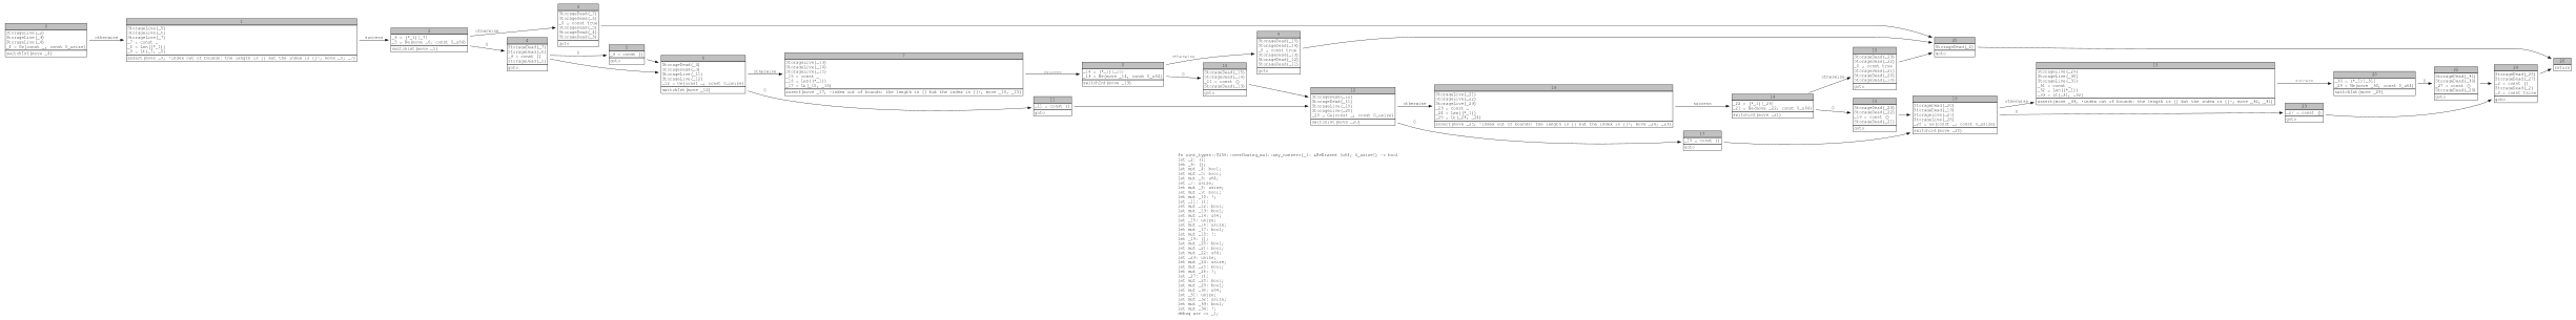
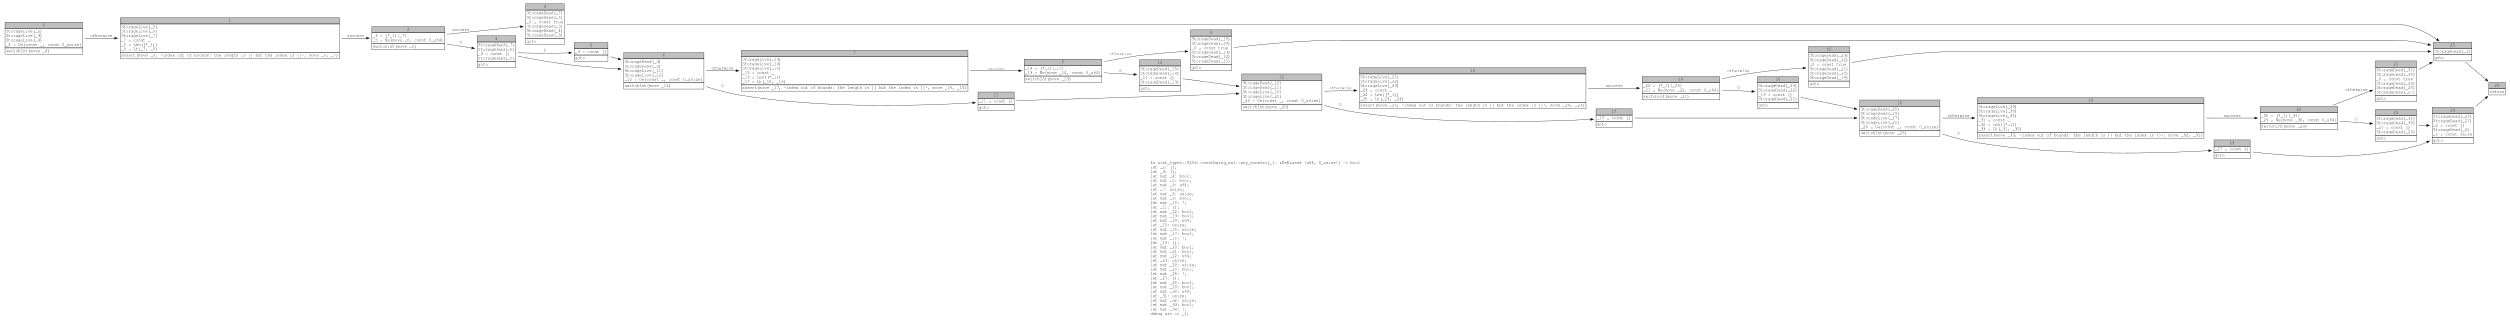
  digraph {
    fontname="Courier, monospace"
    label=<fn uint_types::U256::overflowing_mul::any_nonzero(_1: &amp;ReErased [u64; 4_usize]) -&gt; bool<br align="left"/>let _2: ();<br align="left"/>let _3: ();<br align="left"/>let mut _4: bool;<br align="left"/>let mut _5: bool;<br align="left"/>let mut _6: u64;<br align="left"/>let _7: usize;<br align="left"/>let mut _8: usize;<br align="left"/>let mut _9: bool;<br align="left"/>let mut _10: !;<br align="left"/>let _11: ();<br align="left"/>let mut _12: bool;<br align="left"/>let mut _13: bool;<br align="left"/>let mut _14: u64;<br align="left"/>let _15: usize;<br align="left"/>let mut _16: usize;<br align="left"/>let mut _17: bool;<br align="left"/>let mut _18: !;<br align="left"/>let _19: ();<br align="left"/>let mut _20: bool;<br align="left"/>let mut _21: bool;<br align="left"/>let mut _22: u64;<br align="left"/>let _23: usize;<br align="left"/>let mut _24: usize;<br align="left"/>let mut _25: bool;<br align="left"/>let mut _26: !;<br align="left"/>let _27: ();<br align="left"/>let mut _28: bool;<br align="left"/>let mut _29: bool;<br align="left"/>let mut _30: u64;<br align="left"/>let _31: usize;<br align="left"/>let mut _32: usize;<br align="left"/>let mut _33: bool;<br align="left"/>let mut _34: !;<br align="left"/>debug arr =&gt; _1;<br align="left"/>>
    rankdir=LR
    node [fontname="Courier, monospace" shape=none]
    edge [fontname="Courier, monospace"]
    n1 [label=<<table border="0" cellborder="1" cellspacing="0"><tr><td bgcolor="gray" align="center" colspan="1">0</td></tr><tr><td align="left" balign="left">StorageLive(_2)<br/>StorageLive(_3)<br/>StorageLive(_4)<br/>_4 = Ge(const _, const 0_usize)<br/></td></tr><tr><td align="left">switchInt(move _4)</td></tr></table>>]
    n2 [label=<<table border="0" cellborder="1" cellspacing="0"><tr><td bgcolor="gray" align="center" colspan="1">1</td></tr><tr><td align="left" balign="left">StorageLive(_5)<br/>StorageLive(_6)<br/>StorageLive(_7)<br/>_7 = const _<br/>_8 = Len((*_1))<br/>_9 = Lt(_7, _8)<br/></td></tr><tr><td align="left">assert(move _9, &quot;index out of bounds: the length is {} but the index is {}&quot;, move _8, _7)</td></tr></table>>]
    n3 [label=<<table border="0" cellborder="1" cellspacing="0"><tr><td bgcolor="gray" align="center" colspan="1">2</td></tr><tr><td align="left" balign="left">_6 = (*_1)[_7]<br/>_5 = Ne(move _6, const 0_u64)<br/></td></tr><tr><td align="left">switchInt(move _5)</td></tr></table>>]
    n4 [label=<<table border="0" cellborder="1" cellspacing="0"><tr><td bgcolor="gray" align="center" colspan="1">5</td></tr><tr><td align="left" balign="left">_3 = const ()<br/></td></tr><tr><td align="left">goto</td></tr></table>>]
    n5 [label=<<table border="0" cellborder="1" cellspacing="0"><tr><td bgcolor="gray" align="center" colspan="1">6</td></tr><tr><td align="left" balign="left">StorageDead(_4)<br/>StorageDead(_3)<br/>StorageLive(_11)<br/>StorageLive(_12)<br/>_12 = Ge(const _, const 0_usize)<br/></td></tr><tr><td align="left">switchInt(move _12)</td></tr></table>>]
    n6 [label=<<table border="0" cellborder="1" cellspacing="0"><tr><td bgcolor="gray" align="center" colspan="1">3</td></tr><tr><td align="left" balign="left">StorageDead(_7)<br/>StorageDead(_6)<br/>_0 = const true<br/>StorageDead(_5)<br/>StorageDead(_4)<br/>StorageDead(_3)<br/></td></tr><tr><td align="left">goto</td></tr></table>>]
    n7 [label=<<table border="0" cellborder="1" cellspacing="0"><tr><td bgcolor="gray" align="center" colspan="1">4</td></tr><tr><td align="left" balign="left">StorageDead(_7)<br/>StorageDead(_6)<br/>_3 = const ()<br/>StorageDead(_5)<br/></td></tr><tr><td align="left">goto</td></tr></table>>]
    n8 [label=<<table border="0" cellborder="1" cellspacing="0"><tr><td bgcolor="gray" align="center" colspan="1">25</td></tr><tr><td align="left" balign="left">StorageDead(_2)<br/></td></tr><tr><td align="left">goto</td></tr></table>>]
    n9 [label=<<table border="0" cellborder="1" cellspacing="0"><tr><td bgcolor="gray" align="center" colspan="1">26</td></tr><tr><td align="left">return</td></tr></table>>]
    n10 [label=<<table border="0" cellborder="1" cellspacing="0"><tr><td bgcolor="gray" align="center" colspan="1">7</td></tr><tr><td align="left" balign="left">StorageLive(_13)<br/>StorageLive(_14)<br/>StorageLive(_15)<br/>_15 = const _<br/>_16 = Len((*_1))<br/>_17 = Lt(_15, _16)<br/></td></tr><tr><td align="left">assert(move _17, &quot;index out of bounds: the length is {} but the index is {}&quot;, move _16, _15)</td></tr></table>>]
    n11 [label=<<table border="0" cellborder="1" cellspacing="0"><tr><td bgcolor="gray" align="center" colspan="1">11</td></tr><tr><td align="left" balign="left">_11 = const ()<br/></td></tr><tr><td align="left">goto</td></tr></table>>]
    n12 [label=<<table border="0" cellborder="1" cellspacing="0"><tr><td bgcolor="gray" align="center" colspan="1">8</td></tr><tr><td align="left" balign="left">_14 = (*_1)[_15]<br/>_13 = Ne(move _14, const 0_u64)<br/></td></tr><tr><td align="left">switchInt(move _13)</td></tr></table>>]
    n13 [label=<<table border="0" cellborder="1" cellspacing="0"><tr><td bgcolor="gray" align="center" colspan="1">12</td></tr><tr><td align="left" balign="left">StorageDead(_12)<br/>StorageDead(_11)<br/>StorageLive(_19)<br/>StorageLive(_20)<br/>_20 = Ge(const _, const 0_usize)<br/></td></tr><tr><td align="left">switchInt(move _20)</td></tr></table>>]
    n14 [label=<<table border="0" cellborder="1" cellspacing="0"><tr><td bgcolor="gray" align="center" colspan="1">9</td></tr><tr><td align="left" balign="left">StorageDead(_15)<br/>StorageDead(_14)<br/>_0 = const true<br/>StorageDead(_13)<br/>StorageDead(_12)<br/>StorageDead(_11)<br/></td></tr><tr><td align="left">goto</td></tr></table>>]
    n15 [label=<<table border="0" cellborder="1" cellspacing="0"><tr><td bgcolor="gray" align="center" colspan="1">10</td></tr><tr><td align="left" balign="left">StorageDead(_15)<br/>StorageDead(_14)<br/>_11 = const ()<br/>StorageDead(_13)<br/></td></tr><tr><td align="left">goto</td></tr></table>>]
    n16 [label=<<table border="0" cellborder="1" cellspacing="0"><tr><td bgcolor="gray" align="center" colspan="1">13</td></tr><tr><td align="left" balign="left">StorageLive(_21)<br/>StorageLive(_22)<br/>StorageLive(_23)<br/>_23 = const _<br/>_24 = Len((*_1))<br/>_25 = Lt(_23, _24)<br/></td></tr><tr><td align="left">assert(move _25, &quot;index out of bounds: the length is {} but the index is {}&quot;, move _24, _23)</td></tr></table>>]
    n17 [label=<<table border="0" cellborder="1" cellspacing="0"><tr><td bgcolor="gray" align="center" colspan="1">17</td></tr><tr><td align="left" balign="left">_19 = const ()<br/></td></tr><tr><td align="left">goto</td></tr></table>>]
    n18 [label=<<table border="0" cellborder="1" cellspacing="0"><tr><td bgcolor="gray" align="center" colspan="1">14</td></tr><tr><td align="left" balign="left">_22 = (*_1)[_23]<br/>_21 = Ne(move _22, const 0_u64)<br/></td></tr><tr><td align="left">switchInt(move _21)</td></tr></table>>]
    n19 [label=<<table border="0" cellborder="1" cellspacing="0"><tr><td bgcolor="gray" align="center" colspan="1">18</td></tr><tr><td align="left" balign="left">StorageDead(_20)<br/>StorageDead(_19)<br/>StorageLive(_27)<br/>StorageLive(_28)<br/>_28 = Ge(const _, const 0_usize)<br/></td></tr><tr><td align="left">switchInt(move _28)</td></tr></table>>]
    n20 [label=<<table border="0" cellborder="1" cellspacing="0"><tr><td bgcolor="gray" align="center" colspan="1">15</td></tr><tr><td align="left" balign="left">StorageDead(_23)<br/>StorageDead(_22)<br/>_0 = const true<br/>StorageDead(_21)<br/>StorageDead(_20)<br/>StorageDead(_19)<br/></td></tr><tr><td align="left">goto</td></tr></table>>]
    n21 [label=<<table border="0" cellborder="1" cellspacing="0"><tr><td bgcolor="gray" align="center" colspan="1">16</td></tr><tr><td align="left" balign="left">StorageDead(_23)<br/>StorageDead(_22)<br/>_19 = const ()<br/>StorageDead(_21)<br/></td></tr><tr><td align="left">goto</td></tr></table>>]
    n22 [label=<<table border="0" cellborder="1" cellspacing="0"><tr><td bgcolor="gray" align="center" colspan="1">19</td></tr><tr><td align="left" balign="left">StorageLive(_29)<br/>StorageLive(_30)<br/>StorageLive(_31)<br/>_31 = const _<br/>_32 = Len((*_1))<br/>_33 = Lt(_31, _32)<br/></td></tr><tr><td align="left">assert(move _33, &quot;index out of bounds: the length is {} but the index is {}&quot;, move _32, _31)</td></tr></table>>]
    n23 [label=<<table border="0" cellborder="1" cellspacing="0"><tr><td bgcolor="gray" align="center" colspan="1">23</td></tr><tr><td align="left" balign="left">_27 = const ()<br/></td></tr><tr><td align="left">goto</td></tr></table>>]
    n24 [label=<<table border="0" cellborder="1" cellspacing="0"><tr><td bgcolor="gray" align="center" colspan="1">20</td></tr><tr><td align="left" balign="left">_30 = (*_1)[_31]<br/>_29 = Ne(move _30, const 0_u64)<br/></td></tr><tr><td align="left">switchInt(move _29)</td></tr></table>>]
    n25 [label=<<table border="0" cellborder="1" cellspacing="0"><tr><td bgcolor="gray" align="center" colspan="1">24</td></tr><tr><td align="left" balign="left">StorageDead(_28)<br/>StorageDead(_27)<br/>_2 = const ()<br/>StorageDead(_2)<br/>_0 = const false<br/></td></tr><tr><td align="left">goto</td></tr></table>>]
+   n26 [label=<<table border="0" cellborder="1" cellspacing="0"><tr><td bgcolor="gray" align="center" colspan="1">21</td></tr><tr><td align="left" balign="left">StorageDead(_31)<br/>StorageDead(_30)<br/>_0 = const true<br/>StorageDead(_29)<br/>StorageDead(_28)<br/>StorageDead(_27)<br/></td></tr><tr><td align="left">goto</td></tr></table>>]
    n27 [label=<<table border="0" cellborder="1" cellspacing="0"><tr><td bgcolor="gray" align="center" colspan="1">22</td></tr><tr><td align="left" balign="left">StorageDead(_31)<br/>StorageDead(_30)<br/>_27 = const ()<br/>StorageDead(_29)<br/></td></tr><tr><td align="left">goto</td></tr></table>>]
    n1 -> n2 [label=otherwise]
    n2 -> n3 [label=success]
-   n3 -> n6 [label=otherwise]
+   n3 -> n6 [label=success]
    n3 -> n7 [label=0]
    n4 -> n5
    n5 -> n10 [label=otherwise]
    n5 -> n11 [label=0]
    n6 -> n8
    n7 -> n4 [label=0]
    n7 -> n5
    n8 -> n9
    n10 -> n12 [label=success]
    n11 -> n13
    n12 -> n14 [label=otherwise]
    n12 -> n15 [label=0]
    n13 -> n16 [label=otherwise]
    n13 -> n17 [label=0]
    n14 -> n8
    n15 -> n13
    n16 -> n18 [label=success]
    n17 -> n19
    n18 -> n20 [label=otherwise]
    n18 -> n21 [label=0]
    n19 -> n22 [label=otherwise]
    n19 -> n23 [label=0]
    n20 -> n8
    n21 -> n19
    n22 -> n24 [label=success]
    n23 -> n25
+   n24 -> n26 [label=otherwise]
    n24 -> n27 [label=0]
    n25 -> n9
+   n26 -> n8
    n27 -> n25
  }
